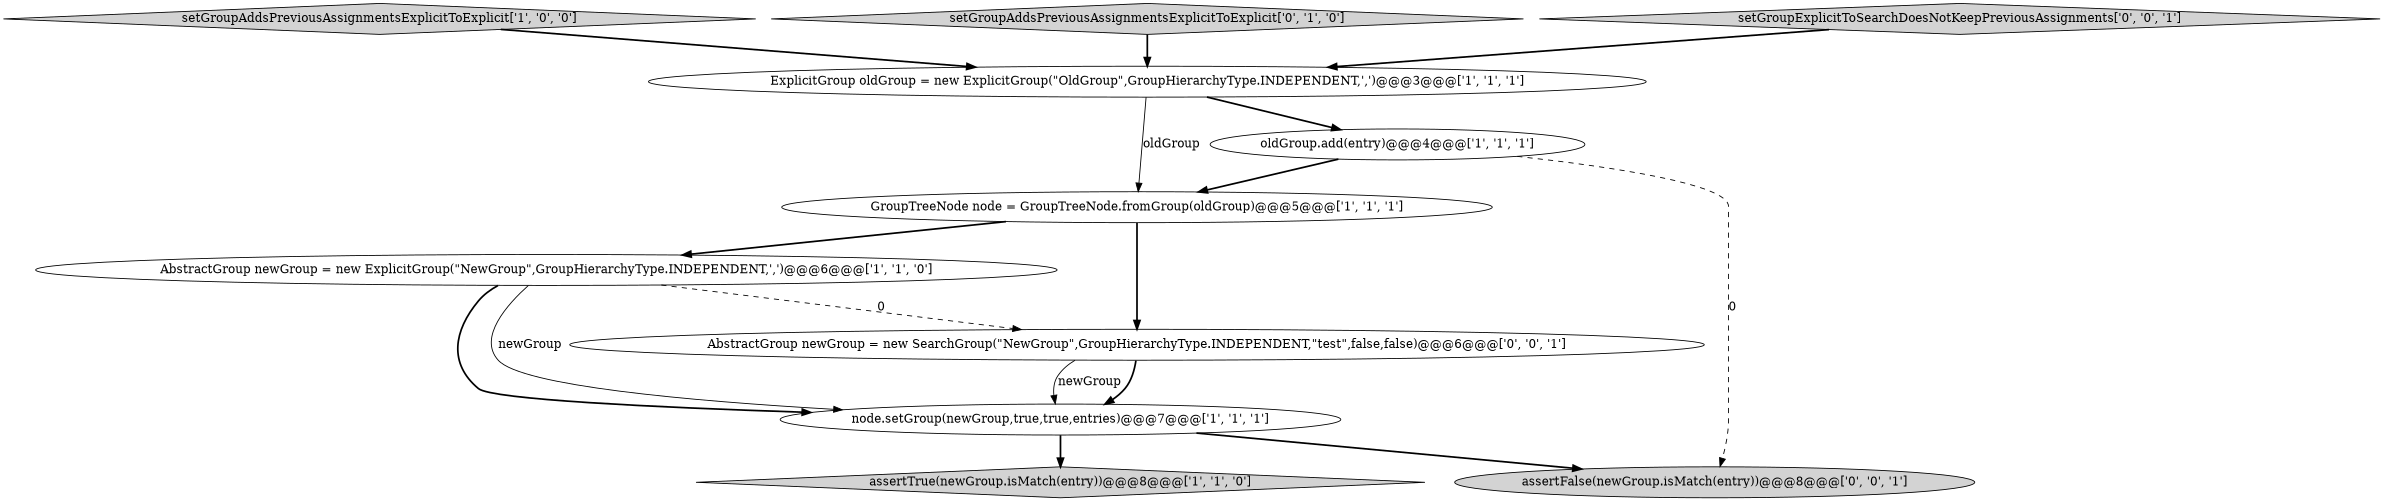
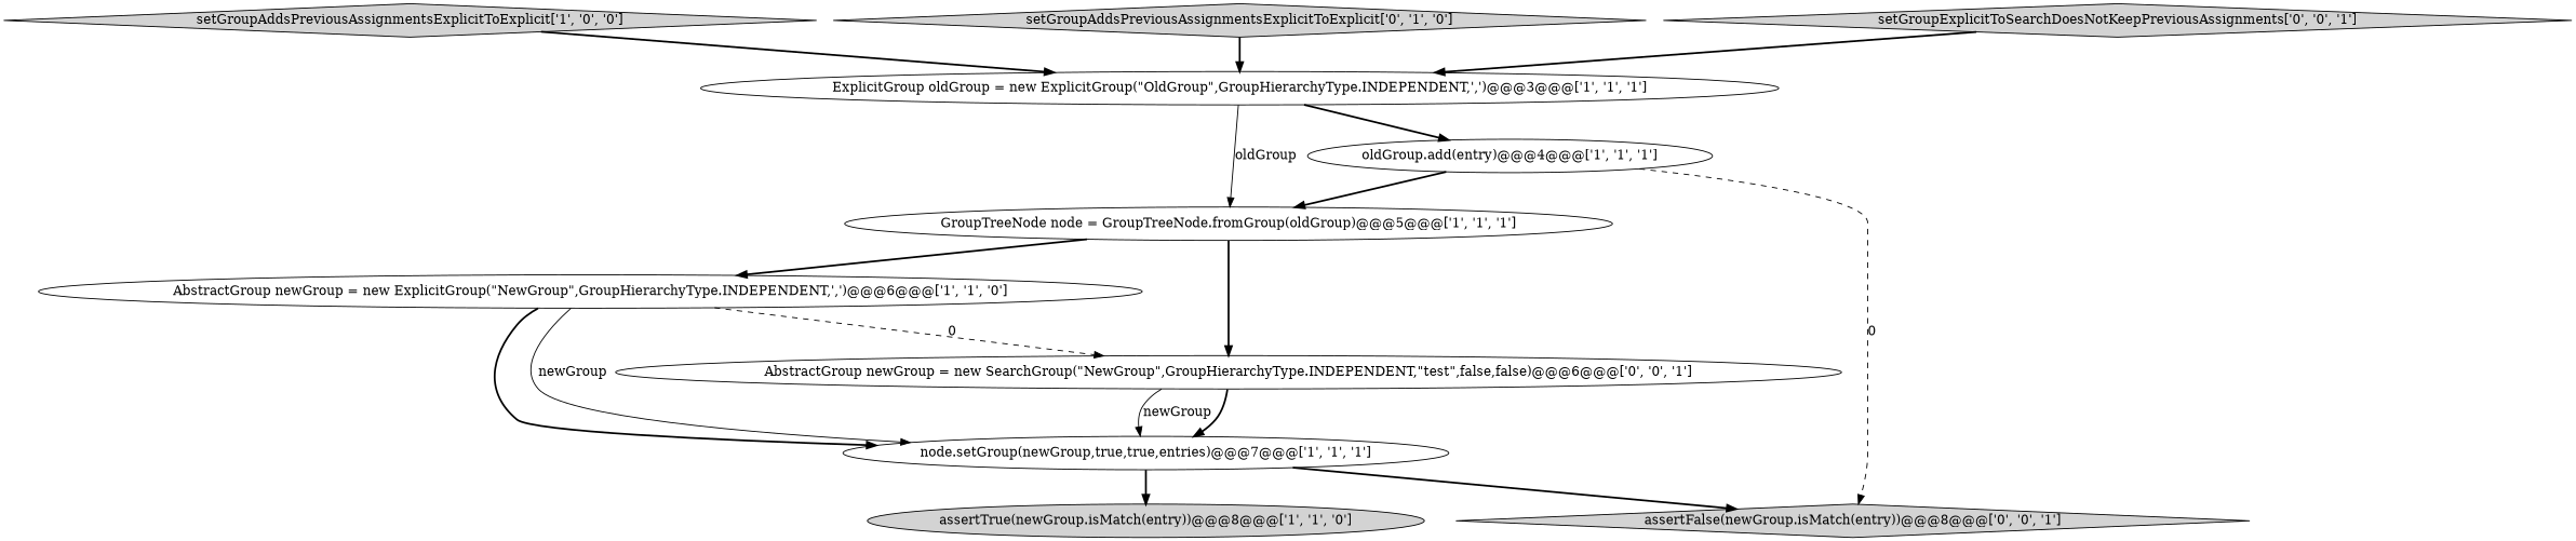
  digraph {
    node [fillcolor=white shape=ellipse style=filled]
    edge [style=bold]
    n1 [label="node.setGroup(newGroup,true,true,entries)@@@7@@@['1', '1', '1']"]
-   n2 [fillcolor=lightgray label="assertFalse(newGroup.isMatch(entry))@@@8@@@['0', '0', '1']"]
-   n3 [fillcolor=lightgray label="assertTrue(newGroup.isMatch(entry))@@@8@@@['1', '1', '0']" shape=diamond]
+   n2 [fillcolor=lightgray label="assertFalse(newGroup.isMatch(entry))@@@8@@@['0', '0', '1']" shape=diamond]
+   n3 [fillcolor=lightgray label="assertTrue(newGroup.isMatch(entry))@@@8@@@['1', '1', '0']"]
    n4 [label="AbstractGroup newGroup = new SearchGroup(\"NewGroup\",GroupHierarchyType.INDEPENDENT,\"test\",false,false)@@@6@@@['0', '0', '1']"]
    n5 [label="GroupTreeNode node = GroupTreeNode.fromGroup(oldGroup)@@@5@@@['1', '1', '1']"]
    n6 [label="AbstractGroup newGroup = new ExplicitGroup(\"NewGroup\",GroupHierarchyType.INDEPENDENT,',')@@@6@@@['1', '1', '0']"]
    n7 [fillcolor=lightgray label="setGroupAddsPreviousAssignmentsExplicitToExplicit['1', '0', '0']" shape=diamond]
    n8 [label="ExplicitGroup oldGroup = new ExplicitGroup(\"OldGroup\",GroupHierarchyType.INDEPENDENT,',')@@@3@@@['1', '1', '1']"]
    n9 [label="oldGroup.add(entry)@@@4@@@['1', '1', '1']"]
    n10 [fillcolor=lightgray label="setGroupAddsPreviousAssignmentsExplicitToExplicit['0', '1', '0']" shape=diamond]
    n11 [fillcolor=lightgray label="setGroupExplicitToSearchDoesNotKeepPreviousAssignments['0', '0', '1']" shape=diamond]
    n1 -> n2
    n1 -> n3
    n4 -> n1
    n4 -> n1 [label=newGroup style=solid]
    n5 -> n4
    n5 -> n6
    n6 -> n1
    n6 -> n1 [label=newGroup style=solid]
    n6 -> n4 [label=0 style=dashed]
    n7 -> n8
    n8 -> n5 [label=oldGroup style=solid]
    n8 -> n9
    n9 -> n2 [label=0 style=dashed]
    n9 -> n5
    n10 -> n8
    n11 -> n8
  }
